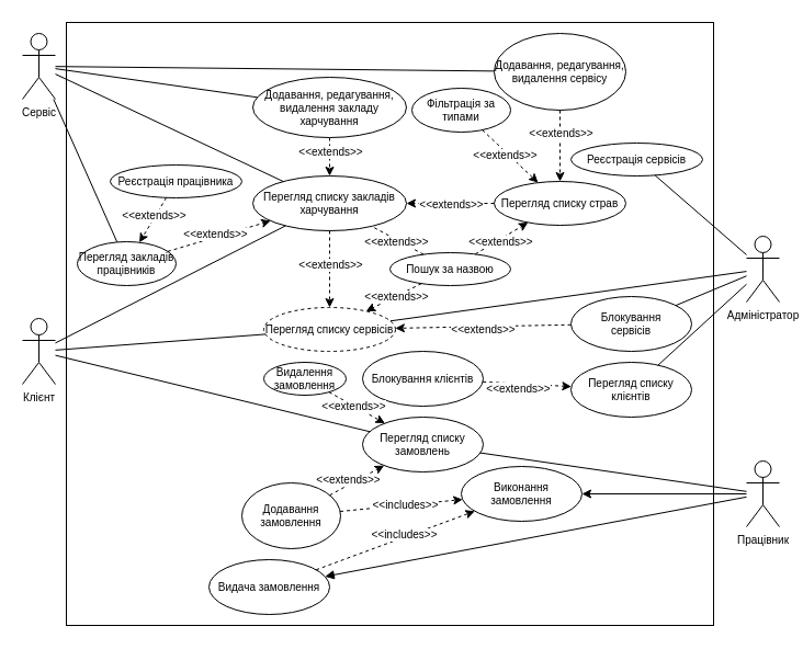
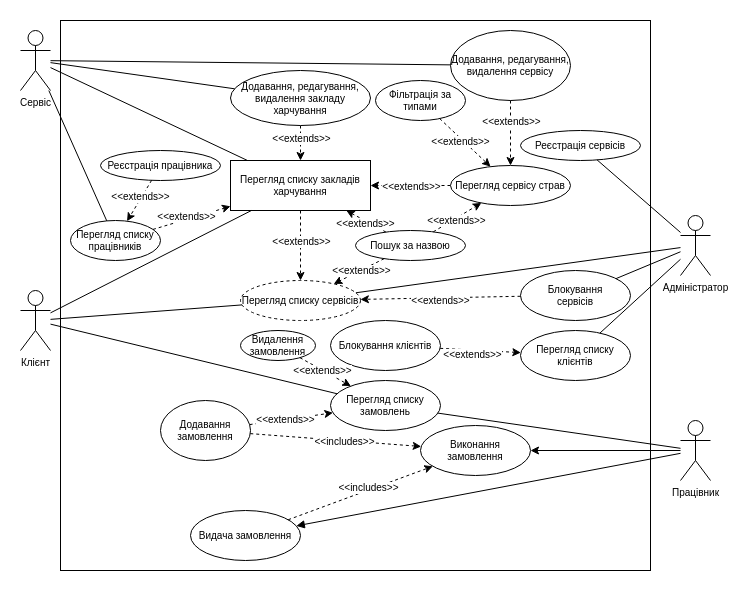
  <mxCell id="0" />
  <mxCell id="1" parent="0" />
  <mxCell id="2" value="Працівник" style="shape=umlActor;verticalLabelPosition=bottom;verticalAlign=top;outlineConnect=0;html=1;fontSize=10;" parent="1" vertex="1"><mxGeometry x="680" y="420" width="30" height="60" as="geometry" /></mxCell>
  <mxCell id="3" value="Адміністратор" style="shape=umlActor;verticalLabelPosition=bottom;verticalAlign=top;outlineConnect=0;html=1;fontSize=10;" parent="1" vertex="1"><mxGeometry x="680" y="215" width="30" height="60" as="geometry" /></mxCell>
  <mxCell id="4" value="Клієнт" style="shape=umlActor;verticalLabelPosition=bottom;verticalAlign=top;outlineConnect=0;html=1;fontSize=10;" parent="1" vertex="1"><mxGeometry x="20" y="290" width="30" height="60" as="geometry" /></mxCell>
  <mxCell id="5" value="Сервіс" style="shape=umlActor;verticalLabelPosition=bottom;verticalAlign=top;outlineConnect=0;html=1;fontSize=10;" parent="1" vertex="1"><mxGeometry x="20" y="30" width="30" height="60" as="geometry" /></mxCell>
  <mxCell id="6" value="" style="rounded=0;whiteSpace=wrap;html=1;fontSize=10;" parent="1" vertex="1"><mxGeometry x="60" y="20" width="590" height="550" as="geometry" /></mxCell>
  <mxCell id="7" value="Перегляд списку клієнтів" style="ellipse;whiteSpace=wrap;html=1;fontSize=10;" parent="1" vertex="1"><mxGeometry x="520" y="330" width="110" height="50" as="geometry" /></mxCell>
  <mxCell id="8" value="Перегляд списку сервісів" style="ellipse;whiteSpace=wrap;html=1;fontSize=10;dashed=1;" parent="1" vertex="1"><mxGeometry x="240" y="280" width="120" height="40" as="geometry" /></mxCell>
- <mxCell id="9" value="Перегляд закладів працівників" style="ellipse;whiteSpace=wrap;html=1;fontSize=10;" parent="1" vertex="1"><mxGeometry x="70" y="220" width="90" height="40" as="geometry" /></mxCell>
+ <mxCell id="9" value="Перегляд списку працівників" style="ellipse;whiteSpace=wrap;html=1;fontSize=10;" parent="1" vertex="1"><mxGeometry x="70" y="220" width="90" height="40" as="geometry" /></mxCell>
  <mxCell id="10" value="" style="endArrow=none;rounded=0;html=1;fontSize=10;" parent="1" source="5" target="9" edge="1"><mxGeometry width="50" height="50" relative="1" as="geometry"><mxPoint x="220" y="140" as="sourcePoint" /><mxPoint x="270" y="90" as="targetPoint" /></mxGeometry></mxCell>
  <mxCell id="11" value="" style="endArrow=none;rounded=0;html=1;fontSize=10;" parent="1" source="3" target="8" edge="1"><mxGeometry width="50" height="50" relative="1" as="geometry"><mxPoint x="120" y="20" as="sourcePoint" /><mxPoint x="200" y="20" as="targetPoint" /></mxGeometry></mxCell>
  <mxCell id="12" value="" style="endArrow=none;rounded=0;html=1;fontSize=10;" parent="1" source="3" target="7" edge="1"><mxGeometry width="50" height="50" relative="1" as="geometry"><mxPoint x="120" y="213" as="sourcePoint" /><mxPoint x="212" y="229" as="targetPoint" /></mxGeometry></mxCell>
- <mxCell id="13" value="Перегляд списку закладів харчування" style="ellipse;whiteSpace=wrap;html=1;fontSize=10;" parent="1" vertex="1"><mxGeometry x="230" y="160" width="140" height="50" as="geometry" /></mxCell>
+ <mxCell id="13" value="Перегляд списку закладів харчування" style="whiteSpace=wrap;html=1;fontSize=10;rounded=0;" parent="1" vertex="1"><mxGeometry x="230" y="160" width="140" height="50" as="geometry" /></mxCell>
  <mxCell id="14" value="" style="endArrow=none;rounded=0;html=1;fontSize=10;" parent="1" source="5" target="13" edge="1"><mxGeometry width="50" height="50" relative="1" as="geometry"><mxPoint x="120" y="20" as="sourcePoint" /><mxPoint x="200" y="20" as="targetPoint" /></mxGeometry></mxCell>
  <mxCell id="15" value="" style="endArrow=none;rounded=0;html=1;fontSize=10;" parent="1" source="4" target="13" edge="1"><mxGeometry width="50" height="50" relative="1" as="geometry"><mxPoint x="120" y="32" as="sourcePoint" /><mxPoint x="281" y="159" as="targetPoint" /></mxGeometry></mxCell>
  <mxCell id="16" value="" style="rounded=0;orthogonalLoop=1;jettySize=auto;dashed=1;html=1;fontSize=10;" parent="1" source="18" target="13" edge="1"><mxGeometry relative="1" as="geometry" /></mxCell>
  <mxCell id="17" value="&amp;lt;&amp;lt;extends&amp;gt;&amp;gt;" style="edgeLabel;align=center;verticalAlign=middle;resizable=0;points=[];html=1;fontSize=10;" parent="16" vertex="1" connectable="0"><mxGeometry x="0.162" relative="1" as="geometry"><mxPoint y="-8" as="offset" /></mxGeometry></mxCell>
  <mxCell id="18" value="Додавання, редагування, видалення закладу харчування" style="ellipse;whiteSpace=wrap;html=1;fontSize=10;" parent="1" vertex="1"><mxGeometry x="230" y="70" width="140" height="55" as="geometry" /></mxCell>
  <mxCell id="19" value="" style="endArrow=none;rounded=0;html=1;fontSize=10;" parent="1" source="5" target="18" edge="1"><mxGeometry width="50" height="50" relative="1" as="geometry"><mxPoint x="120" y="32" as="sourcePoint" /><mxPoint x="281" y="159" as="targetPoint" /></mxGeometry></mxCell>
  <mxCell id="20" value="" style="rounded=0;orthogonalLoop=1;jettySize=auto;dashed=1;html=1;fontSize=10;" parent="1" source="22" target="13" edge="1"><mxGeometry relative="1" as="geometry"><mxPoint x="374" y="116" as="sourcePoint" /><mxPoint x="346" y="154" as="targetPoint" /></mxGeometry></mxCell>
  <mxCell id="21" value="&amp;lt;&amp;lt;extends&amp;gt;&amp;gt;" style="edgeLabel;align=center;verticalAlign=middle;resizable=0;points=[];html=1;fontSize=10;" parent="20" vertex="1" connectable="0"><mxGeometry x="0.162" relative="1" as="geometry"><mxPoint x="6" as="offset" /></mxGeometry></mxCell>
- <mxCell id="22" value="Перегляд списку страв" style="ellipse;whiteSpace=wrap;html=1;fontSize=10;" parent="1" vertex="1"><mxGeometry x="450" y="165" width="120" height="40" as="geometry" /></mxCell>
+ <mxCell id="22" value="Перегляд сервісу страв" style="ellipse;whiteSpace=wrap;html=1;fontSize=10;" parent="1" vertex="1"><mxGeometry x="450" y="165" width="120" height="40" as="geometry" /></mxCell>
  <mxCell id="23" value="Додавання, редагування, видалення сервісу" style="ellipse;whiteSpace=wrap;html=1;fontSize=10;" parent="1" vertex="1"><mxGeometry x="450" y="30" width="120" height="70" as="geometry" /></mxCell>
  <mxCell id="24" value="" style="endArrow=none;rounded=0;html=1;fontSize=10;" parent="1" source="5" target="23" edge="1"><mxGeometry width="50" height="50" relative="1" as="geometry"><mxPoint x="120" y="23" as="sourcePoint" /><mxPoint x="343" y="68" as="targetPoint" /></mxGeometry></mxCell>
  <mxCell id="25" value="" style="rounded=0;orthogonalLoop=1;jettySize=auto;dashed=1;html=1;fontSize=10;" parent="1" source="23" target="22" edge="1"><mxGeometry relative="1" as="geometry"><mxPoint x="374" y="116" as="sourcePoint" /><mxPoint x="346" y="154" as="targetPoint" /></mxGeometry></mxCell>
  <mxCell id="26" value="&amp;lt;&amp;lt;extends&amp;gt;&amp;gt;" style="edgeLabel;align=center;verticalAlign=middle;resizable=0;points=[];html=1;fontSize=10;" parent="25" vertex="1" connectable="0"><mxGeometry x="0.162" relative="1" as="geometry"><mxPoint y="-18" as="offset" /></mxGeometry></mxCell>
  <mxCell id="27" value="Перегляд списку замовлень" style="ellipse;whiteSpace=wrap;html=1;fontSize=10;" parent="1" vertex="1"><mxGeometry x="330" y="380" width="110" height="50" as="geometry" /></mxCell>
  <mxCell id="28" value="" style="endArrow=none;rounded=0;html=1;fontSize=10;" parent="1" source="4" target="27" edge="1"><mxGeometry width="50" height="50" relative="1" as="geometry"><mxPoint x="120" y="292" as="sourcePoint" /><mxPoint x="272" y="214" as="targetPoint" /></mxGeometry></mxCell>
  <mxCell id="29" value="" style="endArrow=none;rounded=0;html=1;fontSize=10;" parent="1" source="2" target="27" edge="1"><mxGeometry width="50" height="50" relative="1" as="geometry"><mxPoint x="120" y="302" as="sourcePoint" /><mxPoint x="331" y="324" as="targetPoint" /></mxGeometry></mxCell>
- <mxCell id="30" value="Додавання замовлення" style="ellipse;whiteSpace=wrap;html=1;fontSize=10;" parent="1" vertex="1"><mxGeometry x="220" y="440" width="90" height="60" as="geometry" /></mxCell>
+ <mxCell id="30" value="Додавання замовлення" style="ellipse;whiteSpace=wrap;html=1;fontSize=10;" parent="1" vertex="1"><mxGeometry x="160" y="400" width="90" height="60" as="geometry" /></mxCell>
  <mxCell id="31" value="" style="rounded=0;orthogonalLoop=1;jettySize=auto;dashed=1;html=1;fontSize=10;" parent="1" source="30" target="27" edge="1"><mxGeometry relative="1" as="geometry"><mxPoint x="320" y="120" as="sourcePoint" /><mxPoint x="320" y="150" as="targetPoint" /></mxGeometry></mxCell>
  <mxCell id="32" value="&amp;lt;&amp;lt;extends&amp;gt;&amp;gt;" style="edgeLabel;align=center;verticalAlign=middle;resizable=0;points=[];html=1;fontSize=10;" parent="31" vertex="1" connectable="0"><mxGeometry x="0.162" relative="1" as="geometry"><mxPoint x="-13" y="1" as="offset" /></mxGeometry></mxCell>
- <mxCell id="33" value="" style="rounded=0;orthogonalLoop=1;jettySize=auto;dashed=1;html=1;fontSize=10;endArrow=none;" parent="1" source="35" target="13" edge="1"><mxGeometry relative="1" as="geometry"><mxPoint x="460" y="190" as="sourcePoint" /><mxPoint x="380" y="190" as="targetPoint" /></mxGeometry></mxCell>
+ <mxCell id="33" value="" style="rounded=0;orthogonalLoop=1;jettySize=auto;dashed=1;html=1;fontSize=10;" parent="1" source="35" target="13" edge="1"><mxGeometry relative="1" as="geometry"><mxPoint x="460" y="190" as="sourcePoint" /><mxPoint x="380" y="190" as="targetPoint" /></mxGeometry></mxCell>
  <mxCell id="34" value="&amp;lt;&amp;lt;extends&amp;gt;&amp;gt;" style="edgeLabel;align=center;verticalAlign=middle;resizable=0;points=[];html=1;fontSize=10;" parent="33" vertex="1" connectable="0"><mxGeometry x="0.162" relative="1" as="geometry"><mxPoint x="2" y="3" as="offset" /></mxGeometry></mxCell>
  <mxCell id="35" value="Пошук за назвою" style="ellipse;whiteSpace=wrap;html=1;fontSize=10;" parent="1" vertex="1"><mxGeometry x="355" y="230" width="110" height="30" as="geometry" /></mxCell>
  <mxCell id="36" value="" style="rounded=0;orthogonalLoop=1;jettySize=auto;dashed=1;html=1;fontSize=10;" parent="1" source="35" target="22" edge="1"><mxGeometry relative="1" as="geometry"><mxPoint x="419" y="261" as="sourcePoint" /><mxPoint x="361" y="219" as="targetPoint" /></mxGeometry></mxCell>
  <mxCell id="37" value="&amp;lt;&amp;lt;extends&amp;gt;&amp;gt;" style="edgeLabel;align=center;verticalAlign=middle;resizable=0;points=[];html=1;fontSize=10;" parent="36" vertex="1" connectable="0"><mxGeometry x="0.162" relative="1" as="geometry"><mxPoint x="-6" y="5" as="offset" /></mxGeometry></mxCell>
  <mxCell id="38" value="" style="endArrow=none;rounded=0;html=1;fontSize=10;" parent="1" source="4" target="8" edge="1"><mxGeometry width="50" height="50" relative="1" as="geometry"><mxPoint x="120" y="306" as="sourcePoint" /><mxPoint x="269" y="369" as="targetPoint" /></mxGeometry></mxCell>
  <mxCell id="39" value="" style="rounded=0;orthogonalLoop=1;jettySize=auto;dashed=1;html=1;fontSize=10;" parent="1" source="35" target="8" edge="1"><mxGeometry relative="1" as="geometry"><mxPoint x="451" y="266" as="sourcePoint" /><mxPoint x="489" y="224" as="targetPoint" /></mxGeometry></mxCell>
  <mxCell id="40" value="&amp;lt;&amp;lt;extends&amp;gt;&amp;gt;" style="edgeLabel;align=center;verticalAlign=middle;resizable=0;points=[];html=1;fontSize=10;" parent="39" vertex="1" connectable="0"><mxGeometry x="0.162" relative="1" as="geometry"><mxPoint x="6" y="-3" as="offset" /></mxGeometry></mxCell>
  <mxCell id="41" value="Фільтрація за типами" style="ellipse;whiteSpace=wrap;html=1;fontSize=10;" parent="1" vertex="1"><mxGeometry x="375" y="80" width="90" height="40" as="geometry" /></mxCell>
  <mxCell id="42" value="" style="rounded=0;orthogonalLoop=1;jettySize=auto;dashed=1;html=1;fontSize=10;" parent="1" source="41" target="22" edge="1"><mxGeometry relative="1" as="geometry"><mxPoint x="451" y="266" as="sourcePoint" /><mxPoint x="489" y="224" as="targetPoint" /></mxGeometry></mxCell>
  <mxCell id="43" value="&amp;lt;&amp;lt;extends&amp;gt;&amp;gt;" style="edgeLabel;align=center;verticalAlign=middle;resizable=0;points=[];html=1;fontSize=10;" parent="42" vertex="1" connectable="0"><mxGeometry x="0.162" relative="1" as="geometry"><mxPoint x="-9" y="-6" as="offset" /></mxGeometry></mxCell>
  <mxCell id="44" value="" style="rounded=0;orthogonalLoop=1;jettySize=auto;dashed=1;html=1;fontSize=10;" parent="1" source="13" target="8" edge="1"><mxGeometry relative="1" as="geometry"><mxPoint x="389" y="266" as="sourcePoint" /><mxPoint x="351" y="224" as="targetPoint" /></mxGeometry></mxCell>
  <mxCell id="45" value="&amp;lt;&amp;lt;extends&amp;gt;&amp;gt;" style="edgeLabel;align=center;verticalAlign=middle;resizable=0;points=[];html=1;fontSize=10;" parent="44" vertex="1" connectable="0"><mxGeometry x="0.162" relative="1" as="geometry"><mxPoint y="-11" as="offset" /></mxGeometry></mxCell>
  <mxCell id="46" value="Реєстрація сервісів" style="ellipse;whiteSpace=wrap;html=1;fontSize=10;" parent="1" vertex="1"><mxGeometry x="520" y="130" width="120" height="30" as="geometry" /></mxCell>
  <mxCell id="47" value="" style="endArrow=none;rounded=0;html=1;fontSize=10;" parent="1" source="3" target="46" edge="1"><mxGeometry width="50" height="50" relative="1" as="geometry"><mxPoint x="690" y="427" as="sourcePoint" /><mxPoint x="468" y="536" as="targetPoint" /></mxGeometry></mxCell>
  <mxCell id="48" value="Виконання замовлення" style="ellipse;whiteSpace=wrap;html=1;fontSize=10;" parent="1" vertex="1"><mxGeometry x="420" y="425" width="110" height="50" as="geometry" /></mxCell>
  <mxCell id="49" value="Видача замовлення" style="ellipse;whiteSpace=wrap;html=1;fontSize=10;" parent="1" vertex="1"><mxGeometry x="190" y="510" width="110" height="50" as="geometry" /></mxCell>
  <mxCell id="50" value="" style="endArrow=block;rounded=0;html=1;fontSize=10;" parent="1" source="2" target="49" edge="1"><mxGeometry width="50" height="50" relative="1" as="geometry"><mxPoint x="120" y="447" as="sourcePoint" /><mxPoint x="259" y="420" as="targetPoint" /></mxGeometry></mxCell>
  <mxCell id="51" value="" style="endArrow=classic;rounded=0;html=1;fontSize=10;" parent="1" source="2" target="48" edge="1"><mxGeometry width="50" height="50" relative="1" as="geometry"><mxPoint x="120" y="461" as="sourcePoint" /><mxPoint x="195" y="514" as="targetPoint" /></mxGeometry></mxCell>
  <mxCell id="52" value="Блокування&lt;br style=&quot;font-size: 10px;&quot;&gt;сервісів" style="ellipse;whiteSpace=wrap;html=1;fontSize=10;" parent="1" vertex="1"><mxGeometry x="520" y="270" width="110" height="50" as="geometry" /></mxCell>
  <mxCell id="53" value="" style="rounded=0;orthogonalLoop=1;jettySize=auto;dashed=1;html=1;fontSize=10;" parent="1" source="52" target="8" edge="1"><mxGeometry relative="1" as="geometry"><mxPoint x="310" y="220" as="sourcePoint" /><mxPoint x="310" y="330" as="targetPoint" /></mxGeometry></mxCell>
  <mxCell id="54" value="&amp;lt;&amp;lt;extends&amp;gt;&amp;gt;" style="edgeLabel;align=center;verticalAlign=middle;resizable=0;points=[];html=1;fontSize=10;" parent="53" vertex="1" connectable="0"><mxGeometry x="0.162" relative="1" as="geometry"><mxPoint x="12" y="2" as="offset" /></mxGeometry></mxCell>
  <mxCell id="55" value="" style="endArrow=none;rounded=0;html=1;fontSize=10;" parent="1" source="3" target="52" edge="1"><mxGeometry width="50" height="50" relative="1" as="geometry"><mxPoint x="690" y="350" as="sourcePoint" /><mxPoint x="370" y="350" as="targetPoint" /></mxGeometry></mxCell>
  <mxCell id="56" value="Блокування клієнтів" style="ellipse;whiteSpace=wrap;html=1;fontSize=10;" parent="1" vertex="1"><mxGeometry x="330" y="320" width="110" height="50" as="geometry" /></mxCell>
  <mxCell id="57" value="" style="rounded=0;orthogonalLoop=1;jettySize=auto;dashed=1;html=1;fontSize=10;" parent="1" source="56" target="7" edge="1"><mxGeometry relative="1" as="geometry"><mxPoint x="344" y="401" as="sourcePoint" /><mxPoint x="323" y="370" as="targetPoint" /></mxGeometry></mxCell>
  <mxCell id="58" value="&amp;lt;&amp;lt;extends&amp;gt;&amp;gt;" style="edgeLabel;align=center;verticalAlign=middle;resizable=0;points=[];html=1;fontSize=10;" parent="57" vertex="1" connectable="0"><mxGeometry x="0.162" relative="1" as="geometry"><mxPoint x="-15" y="3" as="offset" /></mxGeometry></mxCell>
  <mxCell id="59" value="Реєстрація працівника" style="ellipse;whiteSpace=wrap;html=1;fontSize=10;" parent="1" vertex="1"><mxGeometry x="100" y="150" width="120" height="30" as="geometry" /></mxCell>
  <mxCell id="60" value="" style="rounded=0;orthogonalLoop=1;jettySize=auto;dashed=1;html=1;fontSize=10;" parent="1" source="9" target="13" edge="1"><mxGeometry relative="1" as="geometry"><mxPoint x="310" y="135" as="sourcePoint" /><mxPoint x="310" y="170" as="targetPoint" /></mxGeometry></mxCell>
  <mxCell id="61" value="&amp;lt;&amp;lt;extends&amp;gt;&amp;gt;" style="edgeLabel;align=center;verticalAlign=middle;resizable=0;points=[];html=1;fontSize=10;" parent="60" vertex="1" connectable="0"><mxGeometry x="0.162" relative="1" as="geometry"><mxPoint x="-12" as="offset" /></mxGeometry></mxCell>
  <mxCell id="62" value="" style="rounded=0;orthogonalLoop=1;jettySize=auto;dashed=1;html=1;fontSize=10;" parent="1" source="59" target="9" edge="1"><mxGeometry relative="1" as="geometry"><mxPoint x="160" y="195" as="sourcePoint" /><mxPoint x="240" y="195" as="targetPoint" /></mxGeometry></mxCell>
  <mxCell id="63" value="&amp;lt;&amp;lt;extends&amp;gt;&amp;gt;" style="edgeLabel;align=center;verticalAlign=middle;resizable=0;points=[];html=1;fontSize=10;" parent="62" vertex="1" connectable="0"><mxGeometry x="0.162" relative="1" as="geometry"><mxPoint x="3" y="-8" as="offset" /></mxGeometry></mxCell>
  <mxCell id="64" value="" style="rounded=0;orthogonalLoop=1;jettySize=auto;dashed=1;html=1;fontSize=10;" parent="1" source="30" target="48" edge="1"><mxGeometry relative="1" as="geometry"><mxPoint x="254" y="470" as="sourcePoint" /><mxPoint x="247" y="580" as="targetPoint" /></mxGeometry></mxCell>
  <mxCell id="65" value="&amp;lt;&amp;lt;includes&amp;gt;&amp;gt;" style="edgeLabel;align=center;verticalAlign=middle;resizable=0;points=[];html=1;fontSize=10;" parent="64" vertex="1" connectable="0"><mxGeometry x="0.162" relative="1" as="geometry"><mxPoint x="-6" as="offset" /></mxGeometry></mxCell>
  <mxCell id="66" value="Видалення замовлення" style="ellipse;whiteSpace=wrap;html=1;fontSize=10;" parent="1" vertex="1"><mxGeometry x="240" y="330" width="75" height="30" as="geometry" /></mxCell>
  <mxCell id="67" value="" style="rounded=0;orthogonalLoop=1;jettySize=auto;dashed=1;html=1;fontSize=10;" parent="1" source="66" target="27" edge="1"><mxGeometry relative="1" as="geometry"><mxPoint x="166" y="420" as="sourcePoint" /><mxPoint x="234" y="580" as="targetPoint" /></mxGeometry></mxCell>
  <mxCell id="68" value="&amp;lt;&amp;lt;extends&amp;gt;&amp;gt;" style="edgeLabel;align=center;verticalAlign=middle;resizable=0;points=[];html=1;fontSize=10;" parent="67" vertex="1" connectable="0"><mxGeometry x="0.162" relative="1" as="geometry"><mxPoint x="-8" y="-4" as="offset" /></mxGeometry></mxCell>
  <mxCell id="69" value="" style="rounded=0;orthogonalLoop=1;jettySize=auto;dashed=1;html=1;fontSize=10;" parent="1" source="49" target="48" edge="1"><mxGeometry relative="1" as="geometry"><mxPoint x="440" y="503" as="sourcePoint" /><mxPoint x="281" y="586" as="targetPoint" /></mxGeometry></mxCell>
  <mxCell id="70" value="&amp;lt;&amp;lt;includes&amp;gt;&amp;gt;" style="edgeLabel;align=center;verticalAlign=middle;resizable=0;points=[];html=1;fontSize=10;" parent="69" vertex="1" connectable="0"><mxGeometry x="0.162" relative="1" as="geometry"><mxPoint x="-5" y="-2" as="offset" /></mxGeometry></mxCell>
